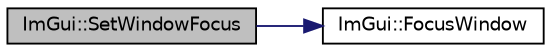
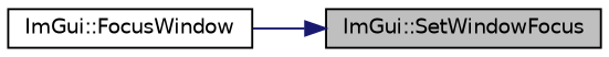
  digraph {
    rankdir=LR
    node [color=black fontname=Helvetica fontsize=10 shape=record style=filled]
    n1 [fillcolor=grey75 fontcolor=black height=0.2 label="ImGui::SetWindowFocus" width=0.4]
    n2 [fillcolor=white height=0.2 label="ImGui::FocusWindow" width=0.4]
-   n1 -> n2 [color=midnightblue fontname=Helvetica fontsize=10 labelfontname=Helvetica labelfontsize=10 style=solid]
+   n2 -> n1 [color=midnightblue fontname=Helvetica fontsize=10 labelfontname=Helvetica labelfontsize=10 style=solid]
  }
